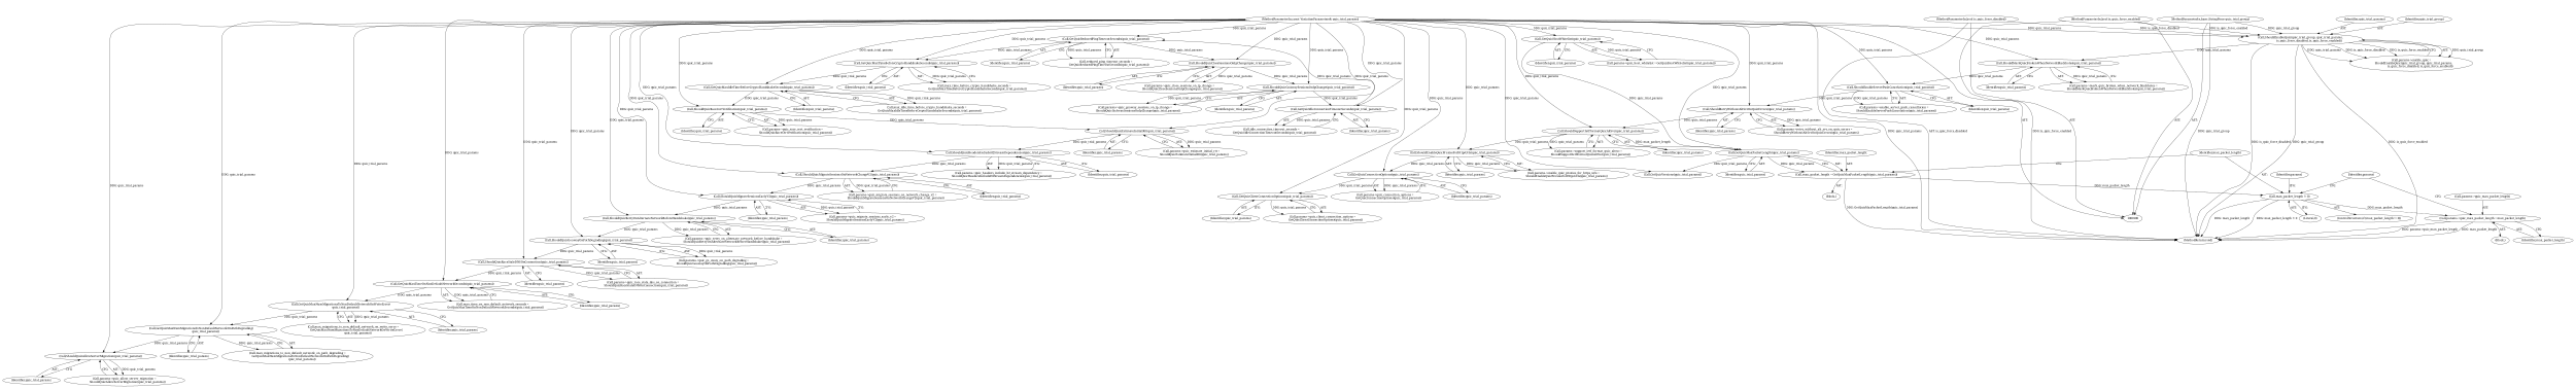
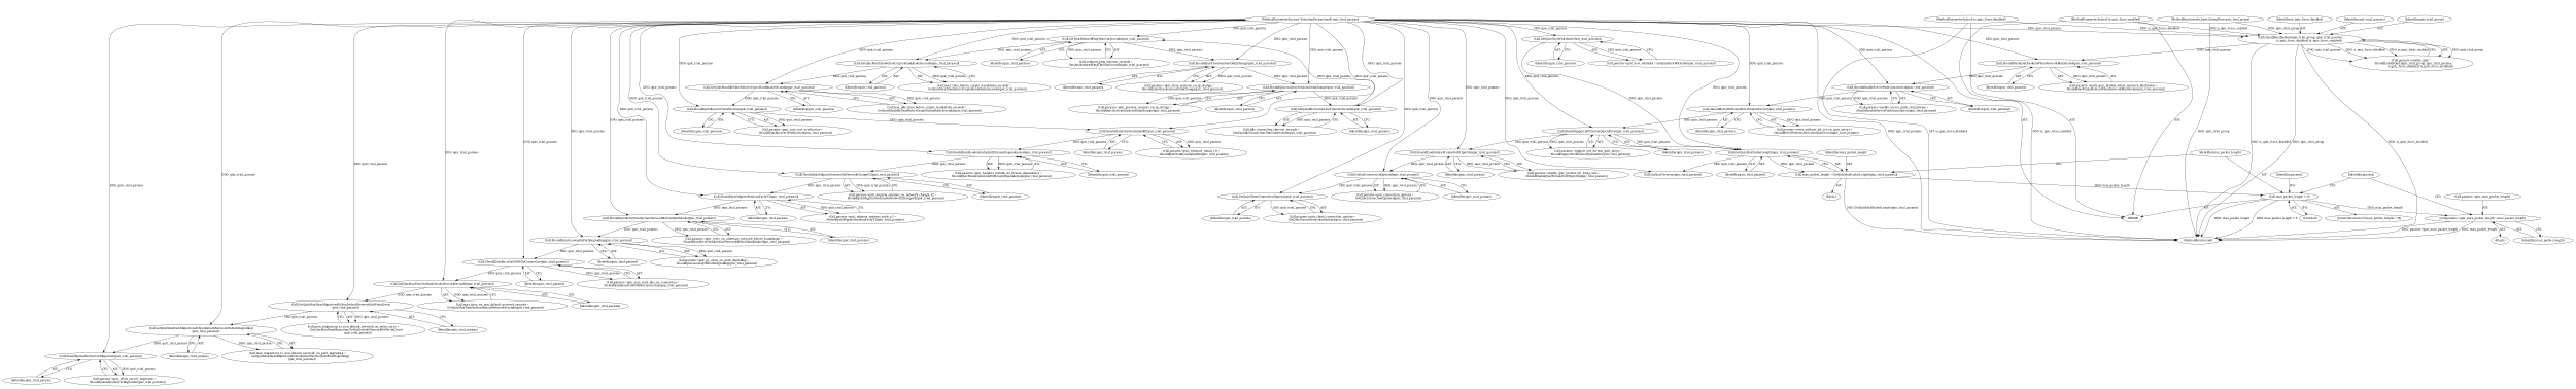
  digraph {
    fontname="Noto Serif"
    node [fontname="Noto Serif"]
    edge [fontname="Noto Serif"]
    n1 [label="(Call,params->quic_max_packet_length = max_packet_length)"]
    n2 [label="(Block,)"]
    n3 [label="(MethodReturn,void)"]
    n4 [label="(Identifier,max_packet_length)"]
    n5 [label="(Call,max_packet_length != 0)"]
    n6 [label="(ControlStructure,if (max_packet_length != 0))"]
    n7 [label="(Literal,0)"]
    n8 [label="(Call,max_packet_length = GetQuicMaxPacketLength(quic_trial_params))"]
    n9 [label="(Call,GetQuicMaxPacketLength(quic_trial_params))"]
    n10 [label="(Block,)"]
    n11 [label="(Call,GetQuicVersions(quic_trial_params))"]
    n12 [label="(Identifier,quic_trial_params)"]
    n13 [label="(Call,ShouldSupportIetfFormatQuicAltSvc(quic_trial_params))"]
    n14 [label="(Call,ShouldEnableQuicProxiesForHttpsUrls(quic_trial_params))"]
    n15 [label="(Call,params->support_ietf_format_quic_altsvc =\n      ShouldSupportIetfFormatQuicAltSvc(quic_trial_params))"]
    n16 [label="(Identifier,quic_trial_params)"]
    n17 [label="(Call,GetQuicConnectionOptions(quic_trial_params))"]
    n18 [label="(Identifier,quic_trial_params)"]
    n19 [label="(Call,params->enable_quic_proxies_for_https_urls =\n         ShouldEnableQuicProxiesForHttpsUrls(quic_trial_params))"]
    n20 [label="(Call,ShouldRetryWithoutAltSvcOnQuicErrors(quic_trial_params))"]
    n21 [label="(Identifier,quic_trial_params)"]
    n22 [label="(Call,params->retry_without_alt_svc_on_quic_errors =\n      ShouldRetryWithoutAltSvcOnQuicErrors(quic_trial_params))"]
    n23 [label="(Call,ShouldEnableServerPushCancelation(quic_trial_params))"]
    n24 [label="(Call,params->enable_server_push_cancellation =\n      ShouldEnableServerPushCancelation(quic_trial_params))"]
    n25 [label="(Identifier,quic_trial_params)"]
    n26 [label="(Call,ShouldMarkQuicBrokenWhenNetworkBlackholes(quic_trial_params))"]
    n27 [label="(Call,params->mark_quic_broken_when_network_blackholes =\n      ShouldMarkQuicBrokenWhenNetworkBlackholes(quic_trial_params))"]
    n28 [label="(Identifier,quic_trial_params)"]
    n29 [label="(Call,ShouldEnableQuic(quic_trial_group, quic_trial_params,\n                       is_quic_force_disabled, is_quic_force_enabled))"]
    n30 [label="(Call,params->enable_quic =\n      ShouldEnableQuic(quic_trial_group, quic_trial_params,\n                       is_quic_force_disabled, is_quic_force_enabled))"]
    n31 [label="(MethodParameterIn,base::StringPiece quic_trial_group)"]
    1000100
    n33 [label="(MethodParameterIn,const VariationParameters& quic_trial_params)"]
-   n34 [label="(Call,GetQuicHostWhitelist(quic_trial_params))"]
+   n34 [label="(Call,GetQuicHostWhitelist(when_trial_params))"]
    n35 [label="(Call,ShouldQuicAllowServerMigration(quic_trial_params))"]
    n36 [label="(Call,GetQuicMaxNumMigrationsToNonDefaultNetworkOnPathDegrading(\n            quic_trial_params))"]
    n37 [label="(Call,GetQuicMaxNumMigrationsToNonDefaultNetworkOnWriteError(\n            quic_trial_params))"]
    n38 [label="(Call,GetQuicMaxTimeOnNonDefaultNetworkSeconds(quic_trial_params))"]
    n39 [label="(Call,ShouldQuicRaceStaleDNSOnConnection(quic_trial_params))"]
    n40 [label="(Call,ShouldQuicGoawayOnPathDegrading(quic_trial_params))"]
    n41 [label="(Call,ShouldQuicRetryOnAlternateNetworkBeforeHandshake(quic_trial_params))"]
    n42 [label="(Call,ShouldQuicMigrateSessionsEarlyV2(quic_trial_params))"]
    n43 [label="(Call,ShouldQuicMigrateSessionsOnNetworkChangeV2(quic_trial_params))"]
    n44 [label="(Call,ShouldQuicHeadersIncludeH2StreamDependencies(quic_trial_params))"]
    n45 [label="(Call,ShouldQuicEstimateInitialRtt(quic_trial_params))"]
    n46 [label="(Call,ShouldQuicRaceCertVerification(quic_trial_params))"]
    n47 [label="(Call,GetQuicMaxIdleTimeBeforeCryptoHandshakeSeconds(quic_trial_params))"]
    n48 [label="(Call,GetQuicMaxTimeBeforeCryptoHandshakeSeconds(quic_trial_params))"]
    n49 [label="(Call,GetQuicReducedPingTimeoutSeconds(quic_trial_params))"]
    n50 [label="(Call,GetQuicIdleConnectionTimeoutSeconds(quic_trial_params))"]
    n51 [label="(Call,ShouldQuicGoAwaySessionsOnIpChange(quic_trial_params))"]
    n52 [label="(Call,ShouldQuicCloseSessionsOnIpChange(quic_trial_params))"]
    n53 [label="(Call,GetQuicClientConnectionOptions(quic_trial_params))"]
    n54 [label="(Identifier,quic_trial_params)"]
    n55 [label="(Call,params->quic_host_whitelist = GetQuicHostWhitelist(quic_trial_params))"]
    n56 [label="(Identifier,quic_trial_params)"]
    n57 [label="(Call,params->quic_allow_server_migration =\n        ShouldQuicAllowServerMigration(quic_trial_params))"]
    n58 [label="(Identifier,quic_trial_params)"]
    n59 [label="(Call,max_migrations_to_non_default_network_on_path_degrading =\n        GetQuicMaxNumMigrationsToNonDefaultNetworkOnPathDegrading(\n            quic_trial_params))"]
    n60 [label="(Identifier,quic_trial_params)"]
    n61 [label="(Call,max_migrations_to_non_default_network_on_write_error =\n        GetQuicMaxNumMigrationsToNonDefaultNetworkOnWriteError(\n            quic_trial_params))"]
    n62 [label="(Identifier,quic_trial_params)"]
    n63 [label="(Call,max_time_on_non_default_network_seconds =\n        GetQuicMaxTimeOnNonDefaultNetworkSeconds(quic_trial_params))"]
    n64 [label="(Call,params->quic_race_stale_dns_on_connection =\n        ShouldQuicRaceStaleDNSOnConnection(quic_trial_params))"]
    n65 [label="(Identifier,quic_trial_params)"]
    n66 [label="(Call,params->quic_go_away_on_path_degrading =\n        ShouldQuicGoawayOnPathDegrading(quic_trial_params))"]
    n67 [label="(Identifier,quic_trial_params)"]
    n68 [label="(Identifier,quic_trial_params)"]
    n69 [label="(Call,params->quic_retry_on_alternate_network_before_handshake =\n        ShouldQuicRetryOnAlternateNetworkBeforeHandshake(quic_trial_params))"]
    n70 [label="(Call,params->quic_migrate_sessions_early_v2 =\n        ShouldQuicMigrateSessionsEarlyV2(quic_trial_params))"]
    n71 [label="(Identifier,quic_trial_params)"]
    n72 [label="(Call,params->quic_migrate_sessions_on_network_change_v2 =\n        ShouldQuicMigrateSessionsOnNetworkChangeV2(quic_trial_params))"]
    n73 [label="(Identifier,quic_trial_params)"]
    n74 [label="(Call,params->quic_headers_include_h2_stream_dependency =\n        ShouldQuicHeadersIncludeH2StreamDependencies(quic_trial_params))"]
    n75 [label="(Identifier,quic_trial_params)"]
    n76 [label="(Call,params->quic_estimate_initial_rtt =\n        ShouldQuicEstimateInitialRtt(quic_trial_params))"]
    n77 [label="(Identifier,quic_trial_params)"]
    n78 [label="(Identifier,quic_trial_params)"]
    n79 [label="(Call,params->quic_race_cert_verification =\n        ShouldQuicRaceCertVerification(quic_trial_params))"]
    n80 [label="(Call,max_idle_time_before_crypto_handshake_seconds =\n        GetQuicMaxIdleTimeBeforeCryptoHandshakeSeconds(quic_trial_params))"]
    n81 [label="(Identifier,quic_trial_params)"]
    n82 [label="(Call,max_time_before_crypto_handshake_seconds =\n        GetQuicMaxTimeBeforeCryptoHandshakeSeconds(quic_trial_params))"]
    n83 [label="(Identifier,quic_trial_params)"]
    n84 [label="(Identifier,quic_trial_params)"]
    n85 [label="(Call,reduced_ping_timeout_seconds =\n        GetQuicReducedPingTimeoutSeconds(quic_trial_params))"]
    n86 [label="(Call,idle_connection_timeout_seconds =\n        GetQuicIdleConnectionTimeoutSeconds(quic_trial_params))"]
    n87 [label="(Identifier,quic_trial_params)"]
    n88 [label="(Identifier,quic_trial_params)"]
    n89 [label="(Call,params->quic_goaway_sessions_on_ip_change =\n        ShouldQuicGoAwaySessionsOnIpChange(quic_trial_params))"]
    n90 [label="(Identifier,quic_trial_params)"]
    n91 [label="(Call,params->quic_close_sessions_on_ip_change =\n        ShouldQuicCloseSessionsOnIpChange(quic_trial_params))"]
    n92 [label="(Call,params->quic_client_connection_options =\n        GetQuicClientConnectionOptions(quic_trial_params))"]
    n93 [label="(Identifier,quic_trial_params)"]
    n94 [label="(Call,params->quic_connection_options =\n         GetQuicConnectionOptions(quic_trial_params))"]
    n95 [label="(Identifier,quic_trial_params)"]
    n96 [label="(MethodParameterIn,bool is_quic_force_disabled)"]
    n97 [label="(MethodParameterIn,bool is_quic_force_enabled)"]
    n98 [label="(Call,params->quic_max_packet_length)"]
+   n99 [label="(Identifier,is_quic_force_disabled)"]
    n100 [label="(Identifier,quic_trial_params)"]
    n101 [label="(Identifier,params)"]
    n102 [label="(Identifier,max_packet_length)"]
    n103 [label="(Identifier,params)"]
    n104 [label="(Identifier,quic_trial_group)"]
    n105 [label="(Identifier,max_packet_length)"]
    n1 -> n2 [label="AST: "]
    n1 -> n3 [label="DDG: params->quic_max_packet_length"]
    n1 -> n3 [label="DDG: max_packet_length"]
    n1 -> n4 [label="CFG: "]
    n4 -> n1 [label="AST: "]
    n5 -> n1 [label="DDG: max_packet_length"]
    n5 -> n3 [label="DDG: max_packet_length"]
    n5 -> n3 [label="DDG: max_packet_length != 0"]
    n5 -> n6 [label="AST: "]
    n5 -> n7 [label="CFG: "]
    n7 -> n5 [label="AST: "]
    n8 -> n3 [label="DDG: GetQuicMaxPacketLength(quic_trial_params)"]
    n8 -> n5 [label="DDG: max_packet_length"]
    n8 -> n9 [label="CFG: "]
    n8 -> n10 [label="AST: "]
    n9 -> n8 [label="AST: "]
    n9 -> n8 [label="DDG: quic_trial_params"]
    n9 -> n11 [label="DDG: quic_trial_params"]
    n9 -> n12 [label="CFG: "]
    n12 -> n9 [label="AST: "]
-   n13 -> n9 [label="DDG: max_packet_length"]
+   n13 -> n9 [label="DDG: quic_trial_params"]
    n13 -> n14 [label="DDG: quic_trial_params"]
    n13 -> n15 [label="AST: "]
    n13 -> n15 [label="DDG: quic_trial_params"]
    n13 -> n16 [label="CFG: "]
    n14 -> n17 [label="DDG: quic_trial_params"]
    n14 -> n18 [label="CFG: "]
    n14 -> n19 [label="AST: "]
    n14 -> n19 [label="DDG: quic_trial_params"]
    n15 -> n13 [label="CFG: "]
    n16 -> n13 [label="AST: "]
    n17 -> n53 [label="DDG: quic_trial_params"]
    n17 -> n94 [label="AST: "]
    n17 -> n94 [label="DDG: quic_trial_params"]
    n17 -> n95 [label="CFG: "]
    n18 -> n14 [label="AST: "]
    n19 -> n14 [label="CFG: "]
    n20 -> n13 [label="DDG: quic_trial_params"]
    n20 -> n21 [label="CFG: "]
    n20 -> n22 [label="AST: "]
    n20 -> n22 [label="DDG: quic_trial_params"]
    n21 -> n20 [label="AST: "]
    n22 -> n20 [label="CFG: "]
    n23 -> n20 [label="DDG: quic_trial_params"]
    n23 -> n24 [label="AST: "]
    n23 -> n24 [label="DDG: quic_trial_params"]
    n23 -> n25 [label="CFG: "]
    n24 -> n23 [label="CFG: "]
    n25 -> n23 [label="AST: "]
    n26 -> n23 [label="DDG: quic_trial_params"]
    n26 -> n27 [label="AST: "]
    n26 -> n27 [label="DDG: quic_trial_params"]
    n26 -> n28 [label="CFG: "]
    n27 -> n26 [label="CFG: "]
    n28 -> n26 [label="AST: "]
    n29 -> n3 [label="DDG: is_quic_force_disabled"]
    n29 -> n3 [label="DDG: quic_trial_group"]
    n29 -> n3 [label="DDG: is_quic_force_enabled"]
    n29 -> n26 [label="DDG: quic_trial_params"]
    n29 -> n30 [label="AST: "]
    n29 -> n30 [label="DDG: quic_trial_group"]
    n29 -> n30 [label="DDG: quic_trial_params"]
    n29 -> n30 [label="DDG: is_quic_force_disabled"]
    n29 -> n30 [label="DDG: is_quic_force_enabled"]
    n30 -> n29 [label="CFG: "]
    n31 -> n3 [label="DDG: quic_trial_group"]
    n31 -> n29 [label="DDG: quic_trial_group"]
-   n31 -> 1000100 [label="AST: "]
+   n5 -> 1000100 [label="AST: "]
    n33 -> n3 [label="DDG: quic_trial_params"]
    n33 -> n9 [label="DDG: quic_trial_params"]
    n33 -> n11 [label="DDG: quic_trial_params"]
    n33 -> n13 [label="DDG: quic_trial_params"]
    n33 -> n14 [label="DDG: quic_trial_params"]
    n33 -> n17 [label="DDG: quic_trial_params"]
    n33 -> n20 [label="DDG: quic_trial_params"]
    n33 -> n23 [label="DDG: quic_trial_params"]
    n33 -> n26 [label="DDG: quic_trial_params"]
    n33 -> n29 [label="DDG: quic_trial_params"]
    n33 -> 1000100 [label="AST: "]
    n33 -> n34 [label="DDG: quic_trial_params"]
    n33 -> n35 [label="DDG: quic_trial_params"]
    n33 -> n36 [label="DDG: quic_trial_params"]
    n33 -> n37 [label="DDG: quic_trial_params"]
    n33 -> n38 [label="DDG: quic_trial_params"]
    n33 -> n39 [label="DDG: quic_trial_params"]
    n33 -> n40 [label="DDG: quic_trial_params"]
    n33 -> n41 [label="DDG: quic_trial_params"]
    n33 -> n42 [label="DDG: quic_trial_params"]
    n33 -> n43 [label="DDG: quic_trial_params"]
    n33 -> n44 [label="DDG: quic_trial_params"]
    n33 -> n45 [label="DDG: quic_trial_params"]
    n33 -> n46 [label="DDG: quic_trial_params"]
    n33 -> n47 [label="DDG: quic_trial_params"]
    n33 -> n48 [label="DDG: quic_trial_params"]
    n33 -> n49 [label="DDG: quic_trial_params"]
    n33 -> n50 [label="DDG: quic_trial_params"]
    n33 -> n51 [label="DDG: quic_trial_params"]
    n33 -> n52 [label="DDG: quic_trial_params"]
    n33 -> n53 [label="DDG: quic_trial_params"]
    n34 -> n9 [label="DDG: quic_trial_params"]
    n34 -> n54 [label="CFG: "]
    n34 -> n55 [label="AST: "]
    n34 -> n55 [label="DDG: quic_trial_params"]
    n35 -> n56 [label="CFG: "]
    n35 -> n57 [label="AST: "]
    n35 -> n57 [label="DDG: quic_trial_params"]
    n36 -> n35 [label="DDG: quic_trial_params"]
    n36 -> n58 [label="CFG: "]
    n36 -> n59 [label="AST: "]
    n36 -> n59 [label="DDG: quic_trial_params"]
    n37 -> n36 [label="DDG: quic_trial_params"]
    n37 -> n60 [label="CFG: "]
    n37 -> n61 [label="AST: "]
    n37 -> n61 [label="DDG: quic_trial_params"]
    n38 -> n37 [label="DDG: quic_trial_params"]
    n38 -> n62 [label="CFG: "]
    n38 -> n63 [label="AST: "]
    n38 -> n63 [label="DDG: quic_trial_params"]
    n39 -> n38 [label="DDG: quic_trial_params"]
    n39 -> n64 [label="AST: "]
    n39 -> n64 [label="DDG: quic_trial_params"]
    n39 -> n65 [label="CFG: "]
    n40 -> n39 [label="DDG: quic_trial_params"]
    n40 -> n66 [label="AST: "]
    n40 -> n66 [label="DDG: quic_trial_params"]
    n40 -> n67 [label="CFG: "]
    n41 -> n40 [label="DDG: quic_trial_params"]
    n41 -> n68 [label="CFG: "]
    n41 -> n69 [label="AST: "]
    n41 -> n69 [label="DDG: quic_trial_params"]
    n42 -> n41 [label="DDG: quic_trial_params"]
    n42 -> n70 [label="AST: "]
    n42 -> n70 [label="DDG: quic_trial_params"]
    n42 -> n71 [label="CFG: "]
    n43 -> n42 [label="DDG: quic_trial_params"]
    n43 -> n72 [label="AST: "]
    n43 -> n72 [label="DDG: quic_trial_params"]
    n43 -> n73 [label="CFG: "]
    n44 -> n43 [label="DDG: quic_trial_params"]
    n44 -> n74 [label="AST: "]
    n44 -> n74 [label="DDG: quic_trial_params"]
    n44 -> n75 [label="CFG: "]
    n45 -> n44 [label="DDG: quic_trial_params"]
    n45 -> n76 [label="AST: "]
    n45 -> n76 [label="DDG: quic_trial_params"]
    n45 -> n77 [label="CFG: "]
    n46 -> n45 [label="DDG: quic_trial_params"]
    n46 -> n78 [label="CFG: "]
    n46 -> n79 [label="AST: "]
    n46 -> n79 [label="DDG: quic_trial_params"]
    n47 -> n46 [label="DDG: quic_trial_params"]
    n47 -> n80 [label="AST: "]
    n47 -> n80 [label="DDG: quic_trial_params"]
    n47 -> n81 [label="CFG: "]
    n48 -> n47 [label="DDG: quic_trial_params"]
    n48 -> n82 [label="AST: "]
    n48 -> n82 [label="DDG: quic_trial_params"]
    n48 -> n83 [label="CFG: "]
    n49 -> n48 [label="DDG: quic_trial_params"]
    n49 -> n52 [label="DDG: quic_trial_params"]
    n49 -> n84 [label="CFG: "]
    n49 -> n85 [label="AST: "]
    n49 -> n85 [label="DDG: quic_trial_params"]
    n50 -> n49 [label="DDG: quic_trial_params"]
    n50 -> n86 [label="AST: "]
    n50 -> n86 [label="DDG: quic_trial_params"]
    n50 -> n87 [label="CFG: "]
    n51 -> n50 [label="DDG: quic_trial_params"]
    n51 -> n88 [label="CFG: "]
    n51 -> n89 [label="AST: "]
    n51 -> n89 [label="DDG: quic_trial_params"]
    n52 -> n51 [label="DDG: quic_trial_params"]
    n52 -> n90 [label="CFG: "]
    n52 -> n91 [label="AST: "]
    n52 -> n91 [label="DDG: quic_trial_params"]
    n53 -> n92 [label="AST: "]
    n53 -> n92 [label="DDG: quic_trial_params"]
    n53 -> n93 [label="CFG: "]
    n54 -> n34 [label="AST: "]
    n55 -> n34 [label="CFG: "]
    n56 -> n35 [label="AST: "]
    n57 -> n35 [label="CFG: "]
    n58 -> n36 [label="AST: "]
    n59 -> n36 [label="CFG: "]
    n60 -> n37 [label="AST: "]
    n61 -> n37 [label="CFG: "]
    n62 -> n38 [label="AST: "]
    n63 -> n38 [label="CFG: "]
    n64 -> n39 [label="CFG: "]
    n65 -> n39 [label="AST: "]
    n66 -> n40 [label="CFG: "]
    n67 -> n40 [label="AST: "]
    n68 -> n41 [label="AST: "]
    n69 -> n41 [label="CFG: "]
    n70 -> n42 [label="CFG: "]
    n71 -> n42 [label="AST: "]
    n72 -> n43 [label="CFG: "]
    n73 -> n43 [label="AST: "]
    n74 -> n44 [label="CFG: "]
    n75 -> n44 [label="AST: "]
    n76 -> n45 [label="CFG: "]
    n77 -> n45 [label="AST: "]
    n78 -> n46 [label="AST: "]
    n79 -> n46 [label="CFG: "]
    n80 -> n47 [label="CFG: "]
    n81 -> n47 [label="AST: "]
    n82 -> n48 [label="CFG: "]
    n83 -> n48 [label="AST: "]
    n84 -> n49 [label="AST: "]
    n85 -> n49 [label="CFG: "]
    n86 -> n50 [label="CFG: "]
    n87 -> n50 [label="AST: "]
    n88 -> n51 [label="AST: "]
    n89 -> n51 [label="CFG: "]
    n90 -> n52 [label="AST: "]
    n91 -> n52 [label="CFG: "]
    n92 -> n53 [label="CFG: "]
    n93 -> n53 [label="AST: "]
    n94 -> n17 [label="CFG: "]
    n95 -> n17 [label="AST: "]
    n96 -> n3 [label="AST: is_quic_force_disabled"]
    n96 -> n29 [label="DDG: is_quic_force_disabled"]
    n96 -> 1000100 [label="AST: "]
    n97 -> n3 [label="DDG: is_quic_force_enabled"]
    n97 -> n29 [label="DDG: is_quic_force_enabled"]
    n97 -> 1000100 [label="AST: "]
    n98 -> n1 [label="AST: "]
+   n99 -> n29 [label="AST: "]
    n100 -> n29 [label="AST: "]
    n101 -> n1 [label="CFG: "]
    n101 -> n5 [label="CFG: "]
    n102 -> n8 [label="AST: "]
    n103 -> n5 [label="CFG: "]
    n104 -> n29 [label="AST: "]
    n105 -> n5 [label="AST: "]
    n105 -> n8 [label="CFG: "]
  }
